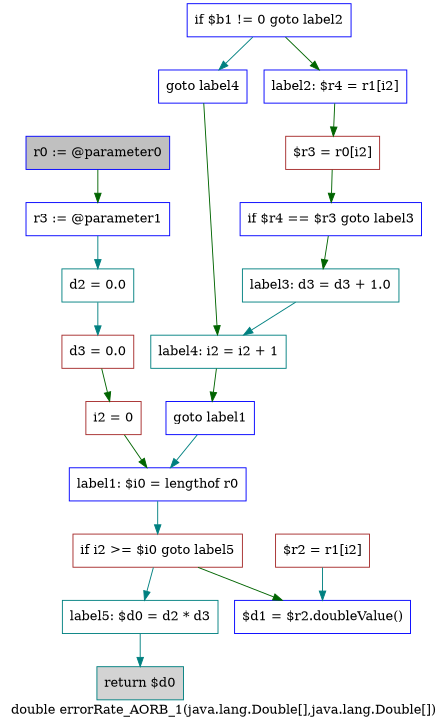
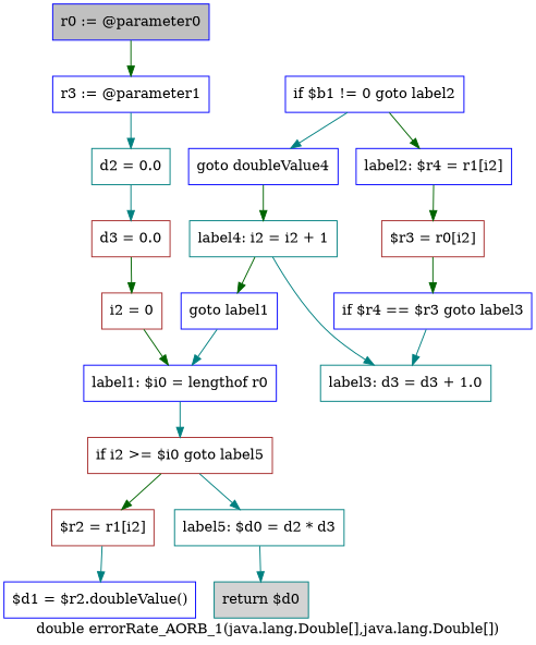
  digraph {
    label="double errorRate_AORB_1(java.lang.Double[],java.lang.Double[])"
    node [color=blue shape=box]
    edge [color=teal]
    n1 [fillcolor=gray label="r0 := @parameter0" style=filled]
    n2 [label="r3 := @parameter1"]
    n3 [color=teal label="d2 = 0.0"]
    n4 [color=brown label="d3 = 0.0"]
    n5 [color=brown label="i2 = 0"]
    n6 [label="label1: $i0 = lengthof r0"]
    n7 [color=brown label="if i2 >= $i0 goto label5"]
    n8 [color=brown label="$r2 = r1[i2]"]
    n9 [color=teal label="label5: $d0 = d2 * d3"]
    n10 [label="$d1 = $r2.doubleValue()"]
    n11 [color=teal fillcolor=lightgray label="return $d0" style=filled]
    n12 [label="if $b1 != 0 goto label2"]
-   n13 [label="goto label4"]
+   n13 [label="goto doubleValue4"]
    n14 [label="label2: $r4 = r1[i2]"]
    n15 [color=teal label="label4: i2 = i2 + 1"]
    n16 [color=brown label="$r3 = r0[i2]"]
    n17 [label="goto label1"]
    n18 [label="if $r4 == $r3 goto label3"]
    n19 [color=teal label="label3: d3 = d3 + 1.0"]
    n1 -> n2 [color=darkgreen]
    n2 -> n3
    n3 -> n4
    n4 -> n5 [color=darkgreen]
    n5 -> n6 [color=darkgreen]
    n6 -> n7
-   n7 -> n10 [color=darkgreen]
+   n7 -> n8 [color=darkgreen]
    n7 -> n9
    n8 -> n10
    n9 -> n11
    n12 -> n13
    n12 -> n14 [color=darkgreen]
    n13 -> n15 [color=darkgreen]
    n14 -> n16 [color=darkgreen]
    n15 -> n17 [color=darkgreen]
    n16 -> n18 [color=darkgreen]
    n17 -> n6
-   n18 -> n19 [color=darkgreen]
-   n19 -> n15
+   n18 -> n19
+   n15 -> n19
  }
